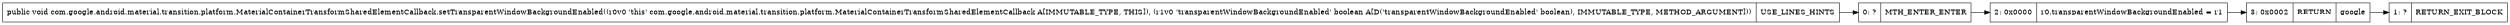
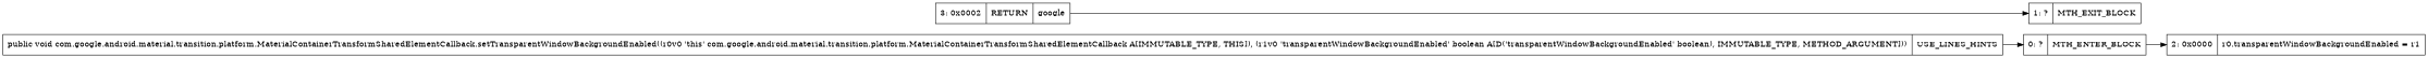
  digraph {
    rankdir=LR
    node [shape=record]
-   n1 [label="{0\:\ ?|MTH_ENTER_ENTER\l}"]
+   n1 [label="{0\:\ ?|MTH_ENTER_BLOCK\l}"]
    n2 [label="{2\:\ 0x0000|r0.transparentWindowBackgroundEnabled = r1\l}"]
    n3 [label="{3\:\ 0x0002|RETURN\l|google\l}"]
-   n4 [label="{1\:\ ?|RETURN_EXIT_BLOCK\l}"]
+   n4 [label="{1\:\ ?|MTH_EXIT_BLOCK\l}"]
    n5 [label="{public void com.google.android.material.transition.platform.MaterialContainerTransformSharedElementCallback.setTransparentWindowBackgroundEnabled((r0v0 'this' com.google.android.material.transition.platform.MaterialContainerTransformSharedElementCallback A[IMMUTABLE_TYPE, THIS]), (r1v0 'transparentWindowBackgroundEnabled' boolean A[D('transparentWindowBackgroundEnabled' boolean), IMMUTABLE_TYPE, METHOD_ARGUMENT]))  | USE_LINES_HINTS\l}"]
    n1 -> n2
-   n2 -> n3
    n3 -> n4
    n5 -> n1
  }
